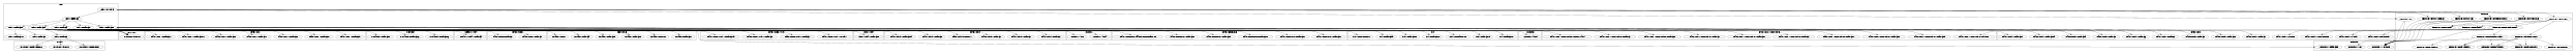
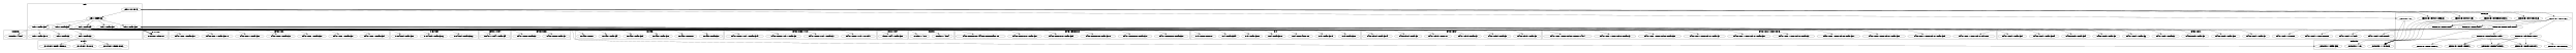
  digraph {
    fontname="DejaVu Sans Mono"
    node [fontname="DejaVu Sans Mono"]
    edge [fontname="DejaVu Sans Mono"]
    "XSLoader::load"
    "Scalar::Util::BEGIN@9"
    "File::Spec::BEGIN@4"
    "File::Spec::BEGIN@3"
    "Config::BEGIN@11"
    "Config::TIEHASH"
    "Config::BEGIN@45"
    "Config::BEGIN@10"
    "Config::BEGIN@9"
    "Config::FETCH"
    "File::Spec::Unix::curdir"
    "File::Spec::Unix::BEGIN@4"
    "File::Spec::Unix::BEGIN@3"
    "File::Spec::Unix::BEGIN@149"
    "List::Util::BEGIN@11"
    "Restore::RestoreDirectory"
    "Restore::CORE:closedir"
    "Restore::DestinationArchiv"
    "Restore::addSource"
    "Restore::compare_to"
    "Restore::addDestination"
    "Restore::addUserTime"
    "Restore::restore_r"
    "Restore::CORE:regcomp"
    "Restore::CORE:open_dir"
    "Restore::CORE:readdir"
    "Restore::new"
    "Restore::CORE:match"
    "Restore::addSourceName"
    "Restore::CORE:ftdir"
    "Restore::Find_source_r"
    "File::Find::BEGIN@3"
    "File::Find::BEGIN@2"
    "File::Find::BEGIN@4"
    "File::Find::CORE:qr"
    "File::Find::BEGIN@5"
    "File::Find::BEGIN@349"
    "File::Path::rmtree"
    "File::Path::BEGIN@7"
    "File::Path::BEGIN@6"
    "File::Path::BEGIN@8"
    "File::Path::BEGIN@19"
    "File::Path::make_path"
    "File::Path::BEGIN@10"
    "File::Path::BEGIN@4"
    "File::Path::BEGIN@18"
    "File::Path::BEGIN@3"
    "File::Path::mkpath"
    "File::Path::BEGIN@329"
    "File::Path::remove_tree"
    "Exporter::import"
    "warnings::CORE:regcomp"
    "warnings::CORE:match"
    "warnings::import"
    "File::Copy::BEGIN@10"
    "File::Copy::BEGIN@11"
    "File::Copy::BEGIN@13"
    "File::Copy::BEGIN@47"
    "File::Copy::BEGIN@12"
    "File::Copy::BEGIN@12.1"
    "File::Copy::BEGIN@14"
    "version::(bool"
    "version::(cmp"
    "overload::BEGIN@116"
    "overload::BEGIN@146"
    "overload::BEGIN@85"
    "main::BEGIN@10"
    "main::BEGIN@1"
    "main::BEGIN@13"
    "main::BEGIN@8"
    "main::BEGIN@9"
    "main::BEGIN@2"
    "main::BEGIN@12"
    "main::BEGIN@1.2"
    "main::RUNTIME"
    "main::BEGIN@11"
    "File::Copy::Recursive::BEGIN@4"
    "File::Copy::Recursive::BEGIN@83"
    "File::Copy::Recursive::BEGIN@8"
    "File::Copy::Recursive::CORE:symlink"
    "File::Copy::Recursive::BEGIN@10"
    "File::Copy::Recursive::BEGIN@11"
    "File::Copy::Recursive::BEGIN@14"
    "File::Copy::Recursive::BEGIN@3"
    "File::Copy::Recursive::dircopy"
    "File::Copy::Recursive::BEGIN@12"
    "Verbosity::new"
    "Verbosity::BEGIN@33"
    "Verbosity::verbose"
    "File::Basename::BEGIN@52"
    "File::Basename::BEGIN@42"
    "File::Basename::BEGIN@371"
    "File::Basename::BEGIN@50"
    "File::Basename::BEGIN@51"
    "File::Basename::fileparse_set_fstype"
    "Cwd::BEGIN@172"
    "Cwd::BEGIN@170"
    "Cwd::CORE:fteexec"
    "Cwd::BEGIN@171"
    "Cwd::BEGIN@823"
    "Cwd::BEGIN@209"
    "Cwd::CORE:regcomp"
    subgraph cluster_1 {
      label=XSLoader
      "XSLoader::load"
    }
    subgraph cluster_2 {
      label="Scalar::Util"
      "Scalar::Util::BEGIN@9"
    }
    subgraph cluster_3 {
      label="File::Spec"
      "File::Spec::BEGIN@4"
      "File::Spec::BEGIN@3"
    }
    subgraph cluster_4 {
-     label=Recursive
+     label=Config
      "Config::BEGIN@11"
      "Config::TIEHASH"
      "Config::BEGIN@45"
      "Config::BEGIN@10"
      "Config::BEGIN@9"
      "Config::FETCH"
    }
    subgraph cluster_5 {
      label="File::Spec::Unix"
      "File::Spec::Unix::curdir"
      "File::Spec::Unix::BEGIN@4"
      "File::Spec::Unix::BEGIN@3"
      "File::Spec::Unix::BEGIN@149"
    }
    subgraph cluster_6 {
      label="List::Util"
      "List::Util::BEGIN@11"
    }
    subgraph cluster_7 {
      label=Restore
      "Restore::RestoreDirectory"
      "Restore::CORE:closedir"
      "Restore::DestinationArchiv"
      "Restore::addSource"
      "Restore::compare_to"
      "Restore::addDestination"
      "Restore::addUserTime"
      "Restore::restore_r"
      "Restore::CORE:regcomp"
      "Restore::CORE:open_dir"
      "Restore::CORE:readdir"
      "Restore::new"
      "Restore::CORE:match"
      "Restore::addSourceName"
      "Restore::CORE:ftdir"
      "Restore::Find_source_r"
    }
    subgraph cluster_8 {
      label="File::Find"
      "File::Find::BEGIN@3"
      "File::Find::BEGIN@2"
      "File::Find::BEGIN@4"
      "File::Find::CORE:qr"
      "File::Find::BEGIN@5"
      "File::Find::BEGIN@349"
    }
    subgraph cluster_9 {
      label="File::Path"
      "File::Path::rmtree"
      "File::Path::BEGIN@7"
      "File::Path::BEGIN@6"
      "File::Path::BEGIN@8"
      "File::Path::BEGIN@19"
      "File::Path::make_path"
      "File::Path::BEGIN@10"
      "File::Path::BEGIN@4"
      "File::Path::BEGIN@18"
      "File::Path::BEGIN@3"
      "File::Path::mkpath"
      "File::Path::BEGIN@329"
      "File::Path::remove_tree"
    }
    subgraph cluster_10 {
      label=Exporter
      "Exporter::import"
    }
    subgraph cluster_11 {
      label=curdir
      "warnings::CORE:regcomp"
      "warnings::CORE:match"
      "warnings::import"
    }
    subgraph cluster_12 {
      label="File::Copy"
      "File::Copy::BEGIN@10"
      "File::Copy::BEGIN@11"
      "File::Copy::BEGIN@13"
      "File::Copy::BEGIN@47"
      "File::Copy::BEGIN@12"
      "File::Copy::BEGIN@12.1"
      "File::Copy::BEGIN@14"
    }
    subgraph cluster_13 {
      label=version
      "version::(bool"
      "version::(cmp"
    }
    subgraph cluster_14 {
      label=overload
      "overload::BEGIN@116"
      "overload::BEGIN@146"
      "overload::BEGIN@85"
    }
    subgraph cluster_15 {
      label=main
      "main::BEGIN@10"
      "main::BEGIN@1"
      "main::BEGIN@13"
      "main::BEGIN@8"
      "main::BEGIN@9"
      "main::BEGIN@2"
      "main::BEGIN@12"
      "main::BEGIN@1.2"
      "main::RUNTIME"
      "main::BEGIN@11"
    }
    subgraph cluster_16 {
      label="File::Copy::Recursive"
      "File::Copy::Recursive::BEGIN@4"
      "File::Copy::Recursive::BEGIN@83"
      "File::Copy::Recursive::BEGIN@8"
      "File::Copy::Recursive::CORE:symlink"
      "File::Copy::Recursive::BEGIN@10"
      "File::Copy::Recursive::BEGIN@11"
      "File::Copy::Recursive::BEGIN@14"
      "File::Copy::Recursive::BEGIN@3"
      "File::Copy::Recursive::dircopy"
      "File::Copy::Recursive::BEGIN@12"
    }
    subgraph cluster_17 {
      label=Verbosity
      "Verbosity::new"
      "Verbosity::BEGIN@33"
      "Verbosity::verbose"
    }
    subgraph cluster_18 {
      label="File::Basename"
      "File::Basename::BEGIN@52"
      "File::Basename::BEGIN@42"
      "File::Basename::BEGIN@371"
      "File::Basename::BEGIN@50"
      "File::Basename::BEGIN@51"
      "File::Basename::fileparse_set_fstype"
    }
    subgraph cluster_19 {
      label=Cwd
      "Cwd::BEGIN@172"
      "Cwd::BEGIN@170"
      "Cwd::CORE:fteexec"
      "Cwd::BEGIN@171"
      "Cwd::BEGIN@823"
      "Cwd::BEGIN@209"
      "Cwd::CORE:regcomp"
    }
    "Restore::RestoreDirectory" -> "Restore::DestinationArchiv"
    "Restore::RestoreDirectory" -> "File::Path::rmtree"
    "Restore::RestoreDirectory" -> "File::Path::make_path"
    "Restore::RestoreDirectory" -> "File::Path::mkpath"
    "Restore::RestoreDirectory" -> "File::Path::remove_tree"
    "Restore::RestoreDirectory" -> "File::Copy::Recursive::dircopy"
    "Restore::RestoreDirectory" -> "Verbosity::verbose"
    "Restore::DestinationArchiv" -> "Restore::CORE:closedir"
    "Restore::DestinationArchiv" -> "Restore::CORE:regcomp"
    "Restore::DestinationArchiv" -> "Restore::CORE:open_dir"
    "Restore::DestinationArchiv" -> "Restore::CORE:readdir"
    "Restore::addSource" -> "Verbosity::verbose"
    "Restore::addDestination" -> "Restore::CORE:match"
    "Restore::addDestination" -> "Verbosity::verbose"
    "Restore::addUserTime" -> "Restore::CORE:match"
    "Restore::addUserTime" -> "Verbosity::verbose"
    "Restore::restore_r" -> "Restore::RestoreDirectory"
    "Restore::restore_r" -> "Restore::CORE:ftdir"
    "Restore::restore_r" -> "Restore::Find_source_r"
    "Restore::restore_r" -> "Verbosity::verbose"
    "Restore::new" -> "Verbosity::new"
    "Restore::new" -> "Verbosity::verbose"
    "Restore::addSourceName" -> "Verbosity::verbose"
    "Restore::Find_source_r" -> "Restore::CORE:closedir"
    "Restore::Find_source_r" -> "Restore::compare_to"
    "Restore::Find_source_r" -> "Restore::CORE:open_dir"
    "Restore::Find_source_r" -> "Restore::CORE:readdir"
    "Restore::Find_source_r" -> "Verbosity::verbose"
    "File::Path::BEGIN@3" -> "main::BEGIN@12"
    "main::BEGIN@10" -> "Exporter::import"
    "main::BEGIN@10" -> "File::Copy::BEGIN@10"
    "main::BEGIN@10" -> "File::Copy::BEGIN@11"
    "main::BEGIN@10" -> "File::Copy::BEGIN@13"
    "main::BEGIN@10" -> "File::Copy::BEGIN@47"
    "main::BEGIN@10" -> "File::Copy::BEGIN@12"
    "main::BEGIN@10" -> "File::Copy::BEGIN@12.1"
    "main::BEGIN@10" -> "File::Copy::BEGIN@14"
    "main::BEGIN@10" -> "overload::BEGIN@116"
    "main::BEGIN@10" -> "overload::BEGIN@146"
    "main::BEGIN@10" -> "overload::BEGIN@85"
    "main::BEGIN@10" -> "main::BEGIN@8"
    "main::BEGIN@1" -> "main::BEGIN@10"
    "main::BEGIN@1" -> "main::BEGIN@13"
    "main::BEGIN@1" -> "main::BEGIN@9"
    "main::BEGIN@1" -> "main::BEGIN@12"
    "main::BEGIN@1" -> "main::BEGIN@11"
    "main::BEGIN@13" -> "main::BEGIN@2"
    "main::BEGIN@13" -> "main::BEGIN@1.2"
    "main::BEGIN@13" -> "Verbosity::BEGIN@33"
    "main::BEGIN@8" -> "warnings::CORE:regcomp"
    "main::BEGIN@8" -> "warnings::CORE:match"
    "main::BEGIN@8" -> "warnings::import"
    "main::BEGIN@9" -> "XSLoader::load"
    "main::BEGIN@9" -> "Scalar::Util::BEGIN@9"
    "main::BEGIN@9" -> "File::Spec::BEGIN@4"
    "main::BEGIN@9" -> "File::Spec::BEGIN@3"
    "main::BEGIN@9" -> "Config::BEGIN@11"
    "main::BEGIN@9" -> "Config::TIEHASH"
    "main::BEGIN@9" -> "Config::BEGIN@45"
    "main::BEGIN@9" -> "Config::BEGIN@10"
    "main::BEGIN@9" -> "Config::BEGIN@9"
    "main::BEGIN@9" -> "Config::FETCH"
    "main::BEGIN@9" -> "File::Spec::Unix::curdir"
    "main::BEGIN@9" -> "File::Spec::Unix::BEGIN@4"
    "main::BEGIN@9" -> "File::Spec::Unix::BEGIN@3"
    "main::BEGIN@9" -> "File::Spec::Unix::BEGIN@149"
    "main::BEGIN@9" -> "List::Util::BEGIN@11"
    "main::BEGIN@9" -> "File::Find::BEGIN@3"
    "main::BEGIN@9" -> "File::Find::BEGIN@2"
-   "main::BEGIN@9" -> "File::Find::BEGIN@4"
+   "File::Find::BEGIN@4" -> "main::BEGIN@9"
    "main::BEGIN@9" -> "File::Find::CORE:qr"
    "main::BEGIN@9" -> "File::Find::BEGIN@5"
    "main::BEGIN@9" -> "File::Find::BEGIN@349"
    "main::BEGIN@9" -> "Exporter::import"
    "main::BEGIN@9" -> "version::(bool"
    "main::BEGIN@9" -> "version::(cmp"
    "main::BEGIN@9" -> "File::Basename::BEGIN@52"
    "main::BEGIN@9" -> "File::Basename::BEGIN@42"
    "main::BEGIN@9" -> "File::Basename::BEGIN@371"
    "main::BEGIN@9" -> "File::Basename::BEGIN@50"
    "main::BEGIN@9" -> "File::Basename::BEGIN@51"
    "main::BEGIN@9" -> "File::Basename::fileparse_set_fstype"
    "main::BEGIN@9" -> "Cwd::BEGIN@172"
    "main::BEGIN@9" -> "Cwd::BEGIN@170"
    "main::BEGIN@9" -> "Cwd::CORE:fteexec"
    "main::BEGIN@9" -> "Cwd::BEGIN@171"
    "main::BEGIN@9" -> "Cwd::BEGIN@823"
    "main::BEGIN@9" -> "Cwd::BEGIN@209"
    "main::BEGIN@9" -> "Cwd::CORE:regcomp"
    "main::BEGIN@12" -> "File::Path::BEGIN@7"
    "main::BEGIN@12" -> "File::Path::BEGIN@6"
    "main::BEGIN@12" -> "File::Path::BEGIN@8"
    "main::BEGIN@12" -> "File::Path::BEGIN@19"
    "main::BEGIN@12" -> "File::Path::BEGIN@10"
    "main::BEGIN@12" -> "File::Path::BEGIN@4"
    "main::BEGIN@12" -> "File::Path::BEGIN@18"
    "main::BEGIN@12" -> "File::Path::BEGIN@329"
    "main::BEGIN@12" -> "Exporter::import"
    "main::RUNTIME" -> "Restore::addSource"
    "main::RUNTIME" -> "Restore::addDestination"
    "main::RUNTIME" -> "Restore::addUserTime"
    "main::RUNTIME" -> "Restore::restore_r"
    "main::RUNTIME" -> "Restore::new"
    "main::RUNTIME" -> "Restore::addSourceName"
    "main::RUNTIME" -> "main::BEGIN@1"
    "main::BEGIN@11" -> "Exporter::import"
    "main::BEGIN@11" -> "File::Copy::Recursive::BEGIN@4"
    "main::BEGIN@11" -> "File::Copy::Recursive::BEGIN@83"
    "main::BEGIN@11" -> "File::Copy::Recursive::BEGIN@8"
    "main::BEGIN@11" -> "File::Copy::Recursive::CORE:symlink"
    "main::BEGIN@11" -> "File::Copy::Recursive::BEGIN@10"
    "main::BEGIN@11" -> "File::Copy::Recursive::BEGIN@11"
    "main::BEGIN@11" -> "File::Copy::Recursive::BEGIN@14"
    "main::BEGIN@11" -> "File::Copy::Recursive::BEGIN@3"
    "main::BEGIN@11" -> "File::Copy::Recursive::BEGIN@12"
  }
